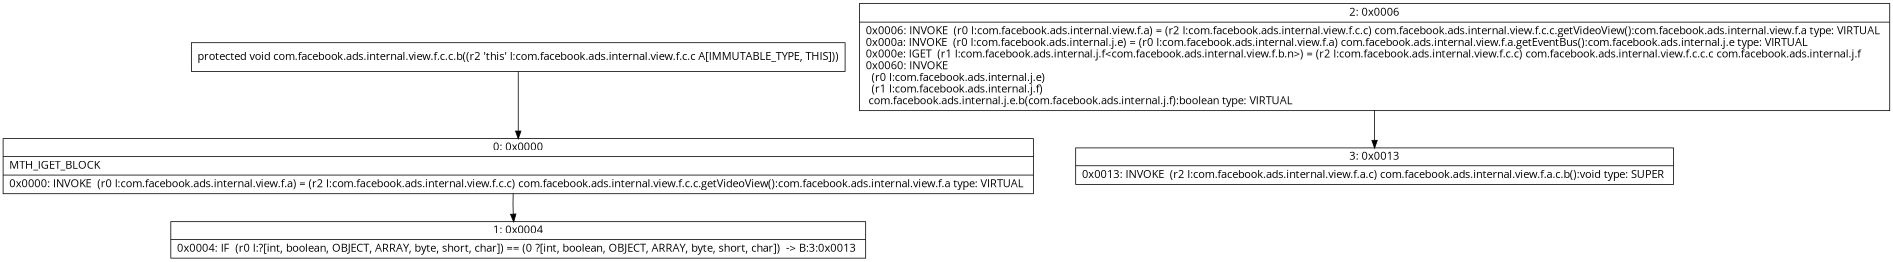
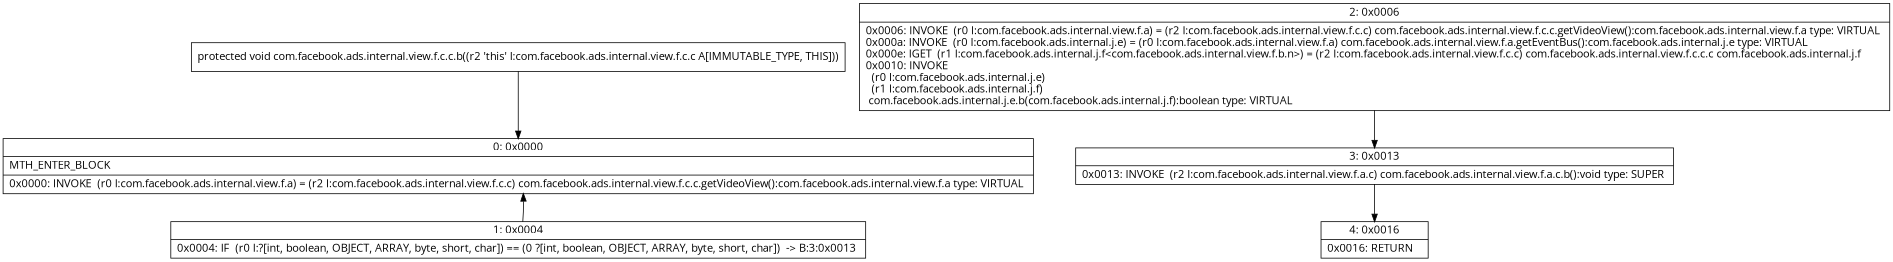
  digraph {
    fontname="Open Sans"
    node [fontname="Open Sans" shape=record]
    edge [fontname="Open Sans"]
-   n1 [label="{0\:\ 0x0000|MTH_IGET_BLOCK\l|0x0000: INVOKE  (r0 I:com.facebook.ads.internal.view.f.a) = (r2 I:com.facebook.ads.internal.view.f.c.c) com.facebook.ads.internal.view.f.c.c.getVideoView():com.facebook.ads.internal.view.f.a type: VIRTUAL \l}"]
+   n1 [label="{0\:\ 0x0000|MTH_ENTER_BLOCK\l|0x0000: INVOKE  (r0 I:com.facebook.ads.internal.view.f.a) = (r2 I:com.facebook.ads.internal.view.f.c.c) com.facebook.ads.internal.view.f.c.c.getVideoView():com.facebook.ads.internal.view.f.a type: VIRTUAL \l}"]
    n2 [label="{1\:\ 0x0004|0x0004: IF  (r0 I:?[int, boolean, OBJECT, ARRAY, byte, short, char]) == (0 ?[int, boolean, OBJECT, ARRAY, byte, short, char])  \-\> B:3:0x0013 \l}"]
-   n3 [label="{2\:\ 0x0006|0x0006: INVOKE  (r0 I:com.facebook.ads.internal.view.f.a) = (r2 I:com.facebook.ads.internal.view.f.c.c) com.facebook.ads.internal.view.f.c.c.getVideoView():com.facebook.ads.internal.view.f.a type: VIRTUAL \l0x000a: INVOKE  (r0 I:com.facebook.ads.internal.j.e) = (r0 I:com.facebook.ads.internal.view.f.a) com.facebook.ads.internal.view.f.a.getEventBus():com.facebook.ads.internal.j.e type: VIRTUAL \l0x000e: IGET  (r1 I:com.facebook.ads.internal.j.f\<com.facebook.ads.internal.view.f.b.n\>) = (r2 I:com.facebook.ads.internal.view.f.c.c) com.facebook.ads.internal.view.f.c.c.c com.facebook.ads.internal.j.f \l0x0060: INVOKE  \l  (r0 I:com.facebook.ads.internal.j.e)\l  (r1 I:com.facebook.ads.internal.j.f)\l com.facebook.ads.internal.j.e.b(com.facebook.ads.internal.j.f):boolean type: VIRTUAL \l}"]
+   n3 [label="{2\:\ 0x0006|0x0006: INVOKE  (r0 I:com.facebook.ads.internal.view.f.a) = (r2 I:com.facebook.ads.internal.view.f.c.c) com.facebook.ads.internal.view.f.c.c.getVideoView():com.facebook.ads.internal.view.f.a type: VIRTUAL \l0x000a: INVOKE  (r0 I:com.facebook.ads.internal.j.e) = (r0 I:com.facebook.ads.internal.view.f.a) com.facebook.ads.internal.view.f.a.getEventBus():com.facebook.ads.internal.j.e type: VIRTUAL \l0x000e: IGET  (r1 I:com.facebook.ads.internal.j.f\<com.facebook.ads.internal.view.f.b.n\>) = (r2 I:com.facebook.ads.internal.view.f.c.c) com.facebook.ads.internal.view.f.c.c.c com.facebook.ads.internal.j.f \l0x0010: INVOKE  \l  (r0 I:com.facebook.ads.internal.j.e)\l  (r1 I:com.facebook.ads.internal.j.f)\l com.facebook.ads.internal.j.e.b(com.facebook.ads.internal.j.f):boolean type: VIRTUAL \l}"]
    n4 [label="{3\:\ 0x0013|0x0013: INVOKE  (r2 I:com.facebook.ads.internal.view.f.a.c) com.facebook.ads.internal.view.f.a.c.b():void type: SUPER \l}"]
+   n5 [label="{4\:\ 0x0016|0x0016: RETURN   \l}"]
    n6 [label="{protected void com.facebook.ads.internal.view.f.c.c.b((r2 'this' I:com.facebook.ads.internal.view.f.c.c A[IMMUTABLE_TYPE, THIS])) }"]
-   n1 -> n2
+   n2 -> n1
    n3 -> n4
+   n4 -> n5
    n6 -> n1
  }
